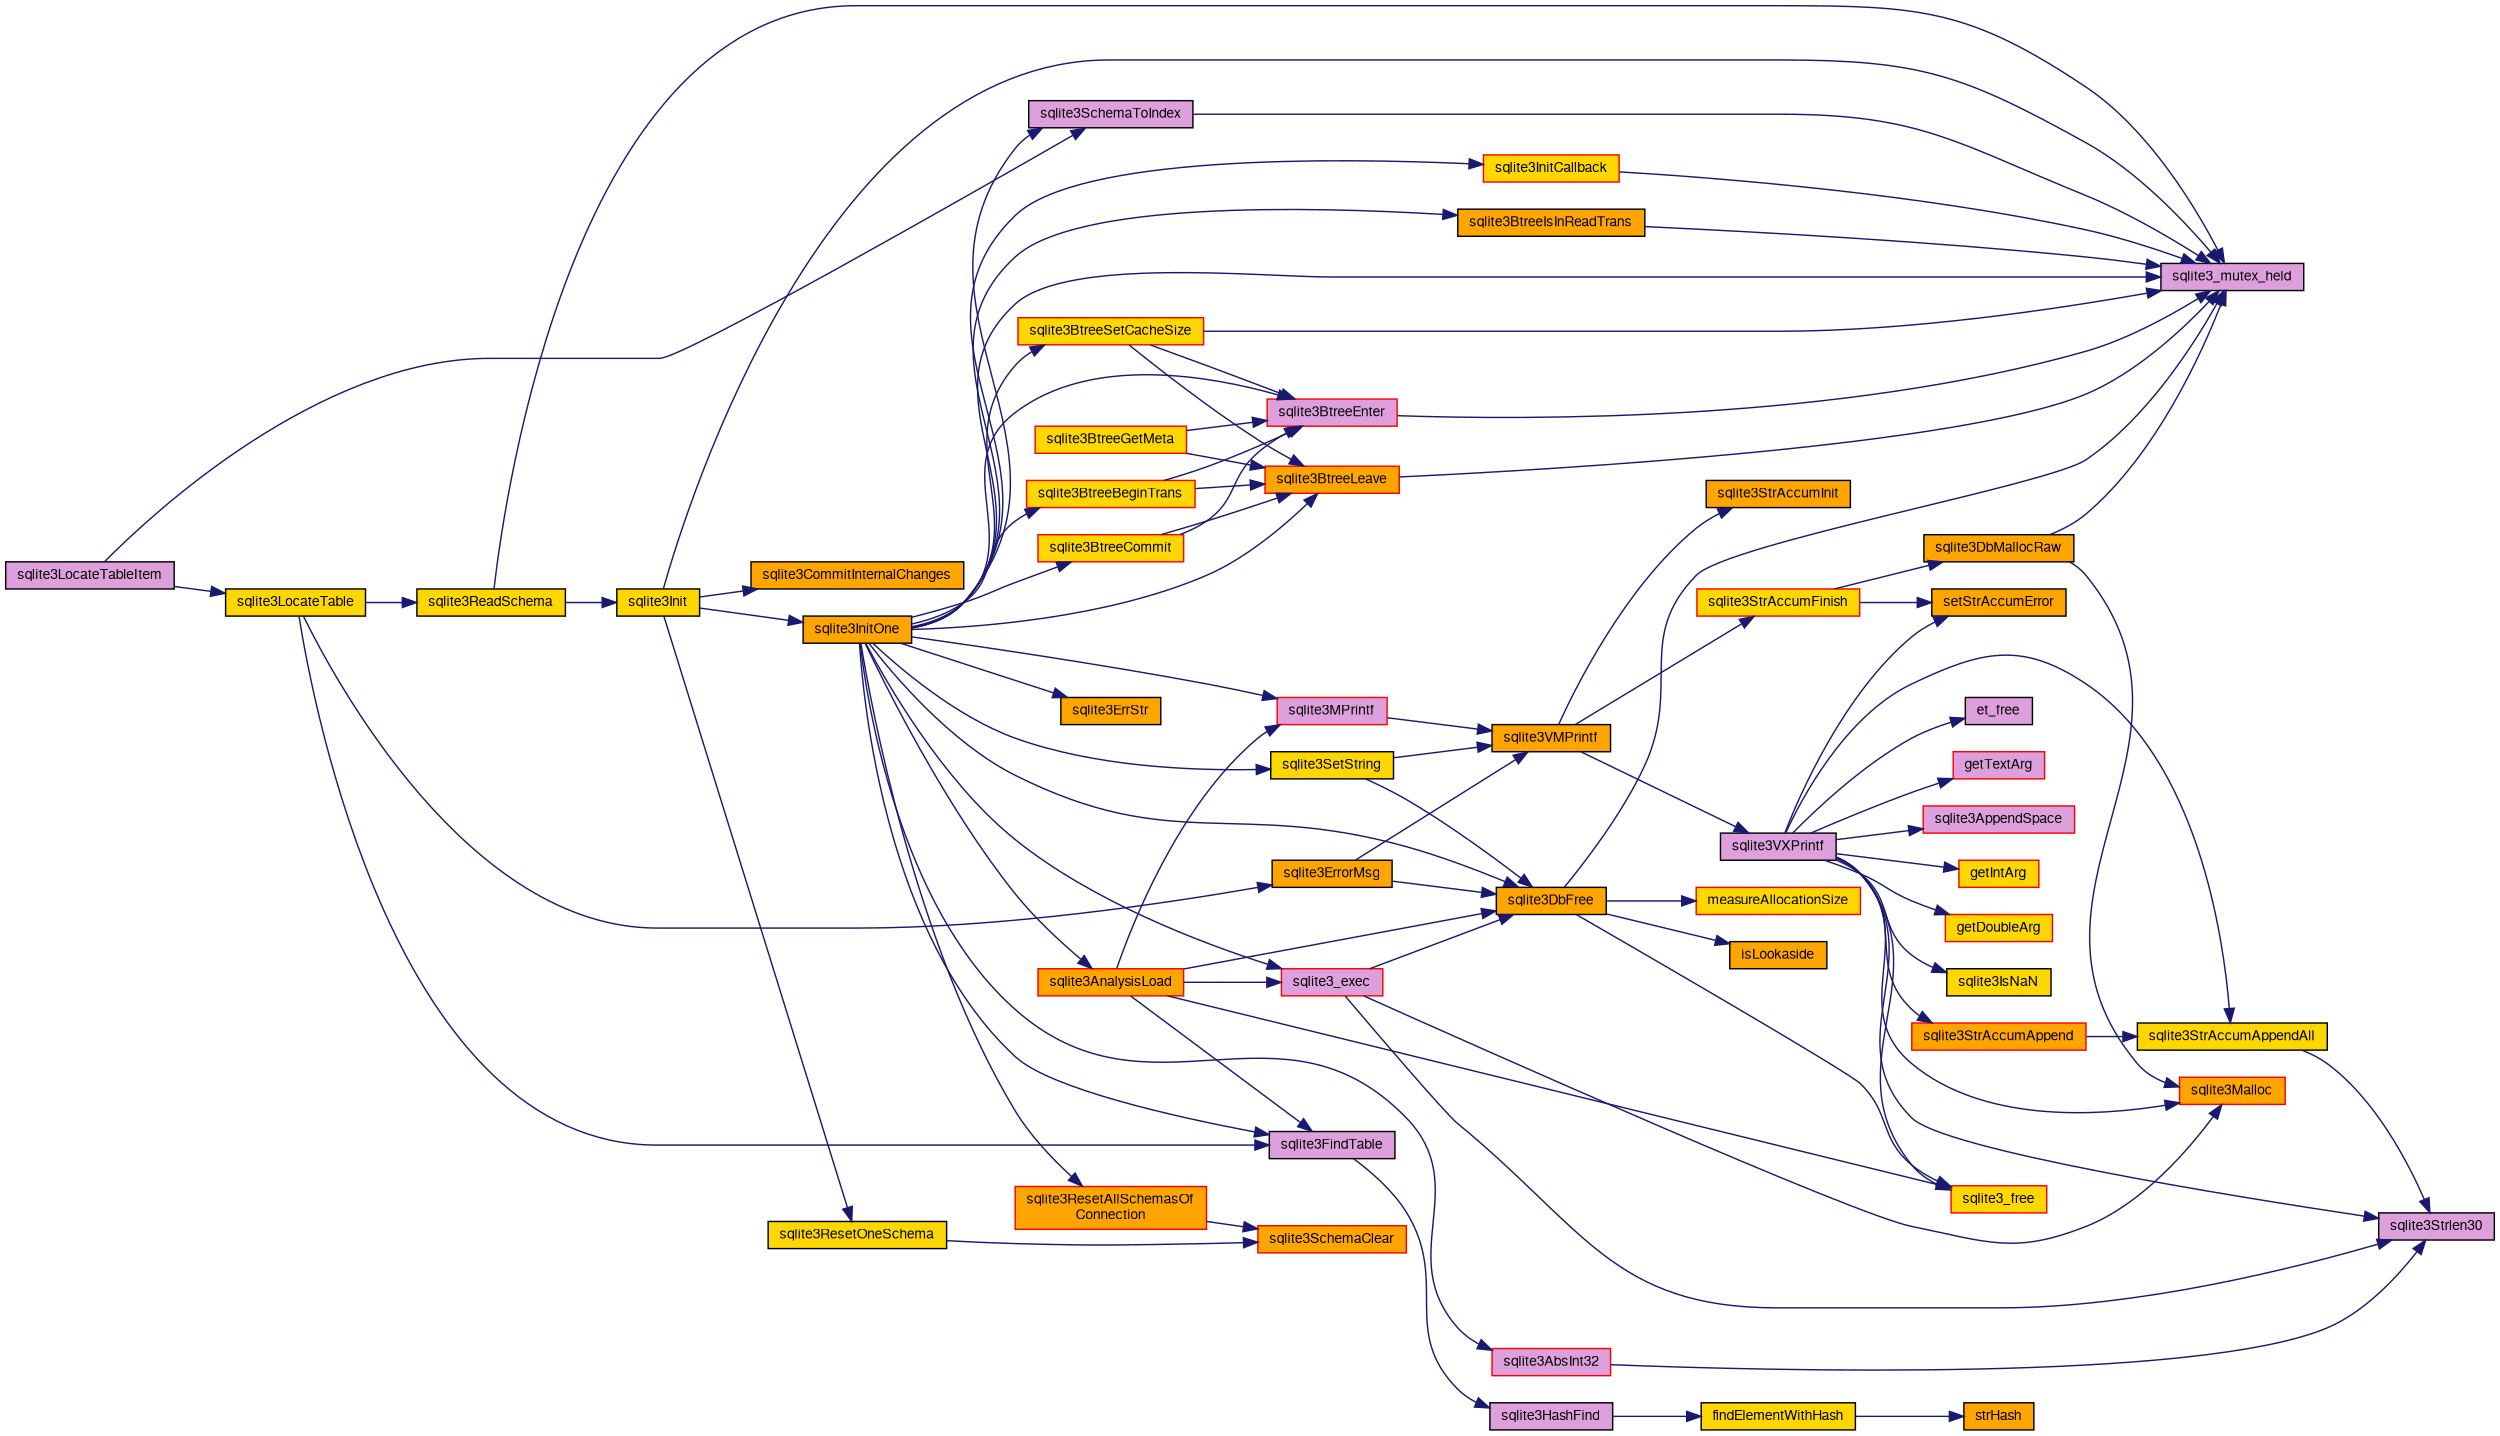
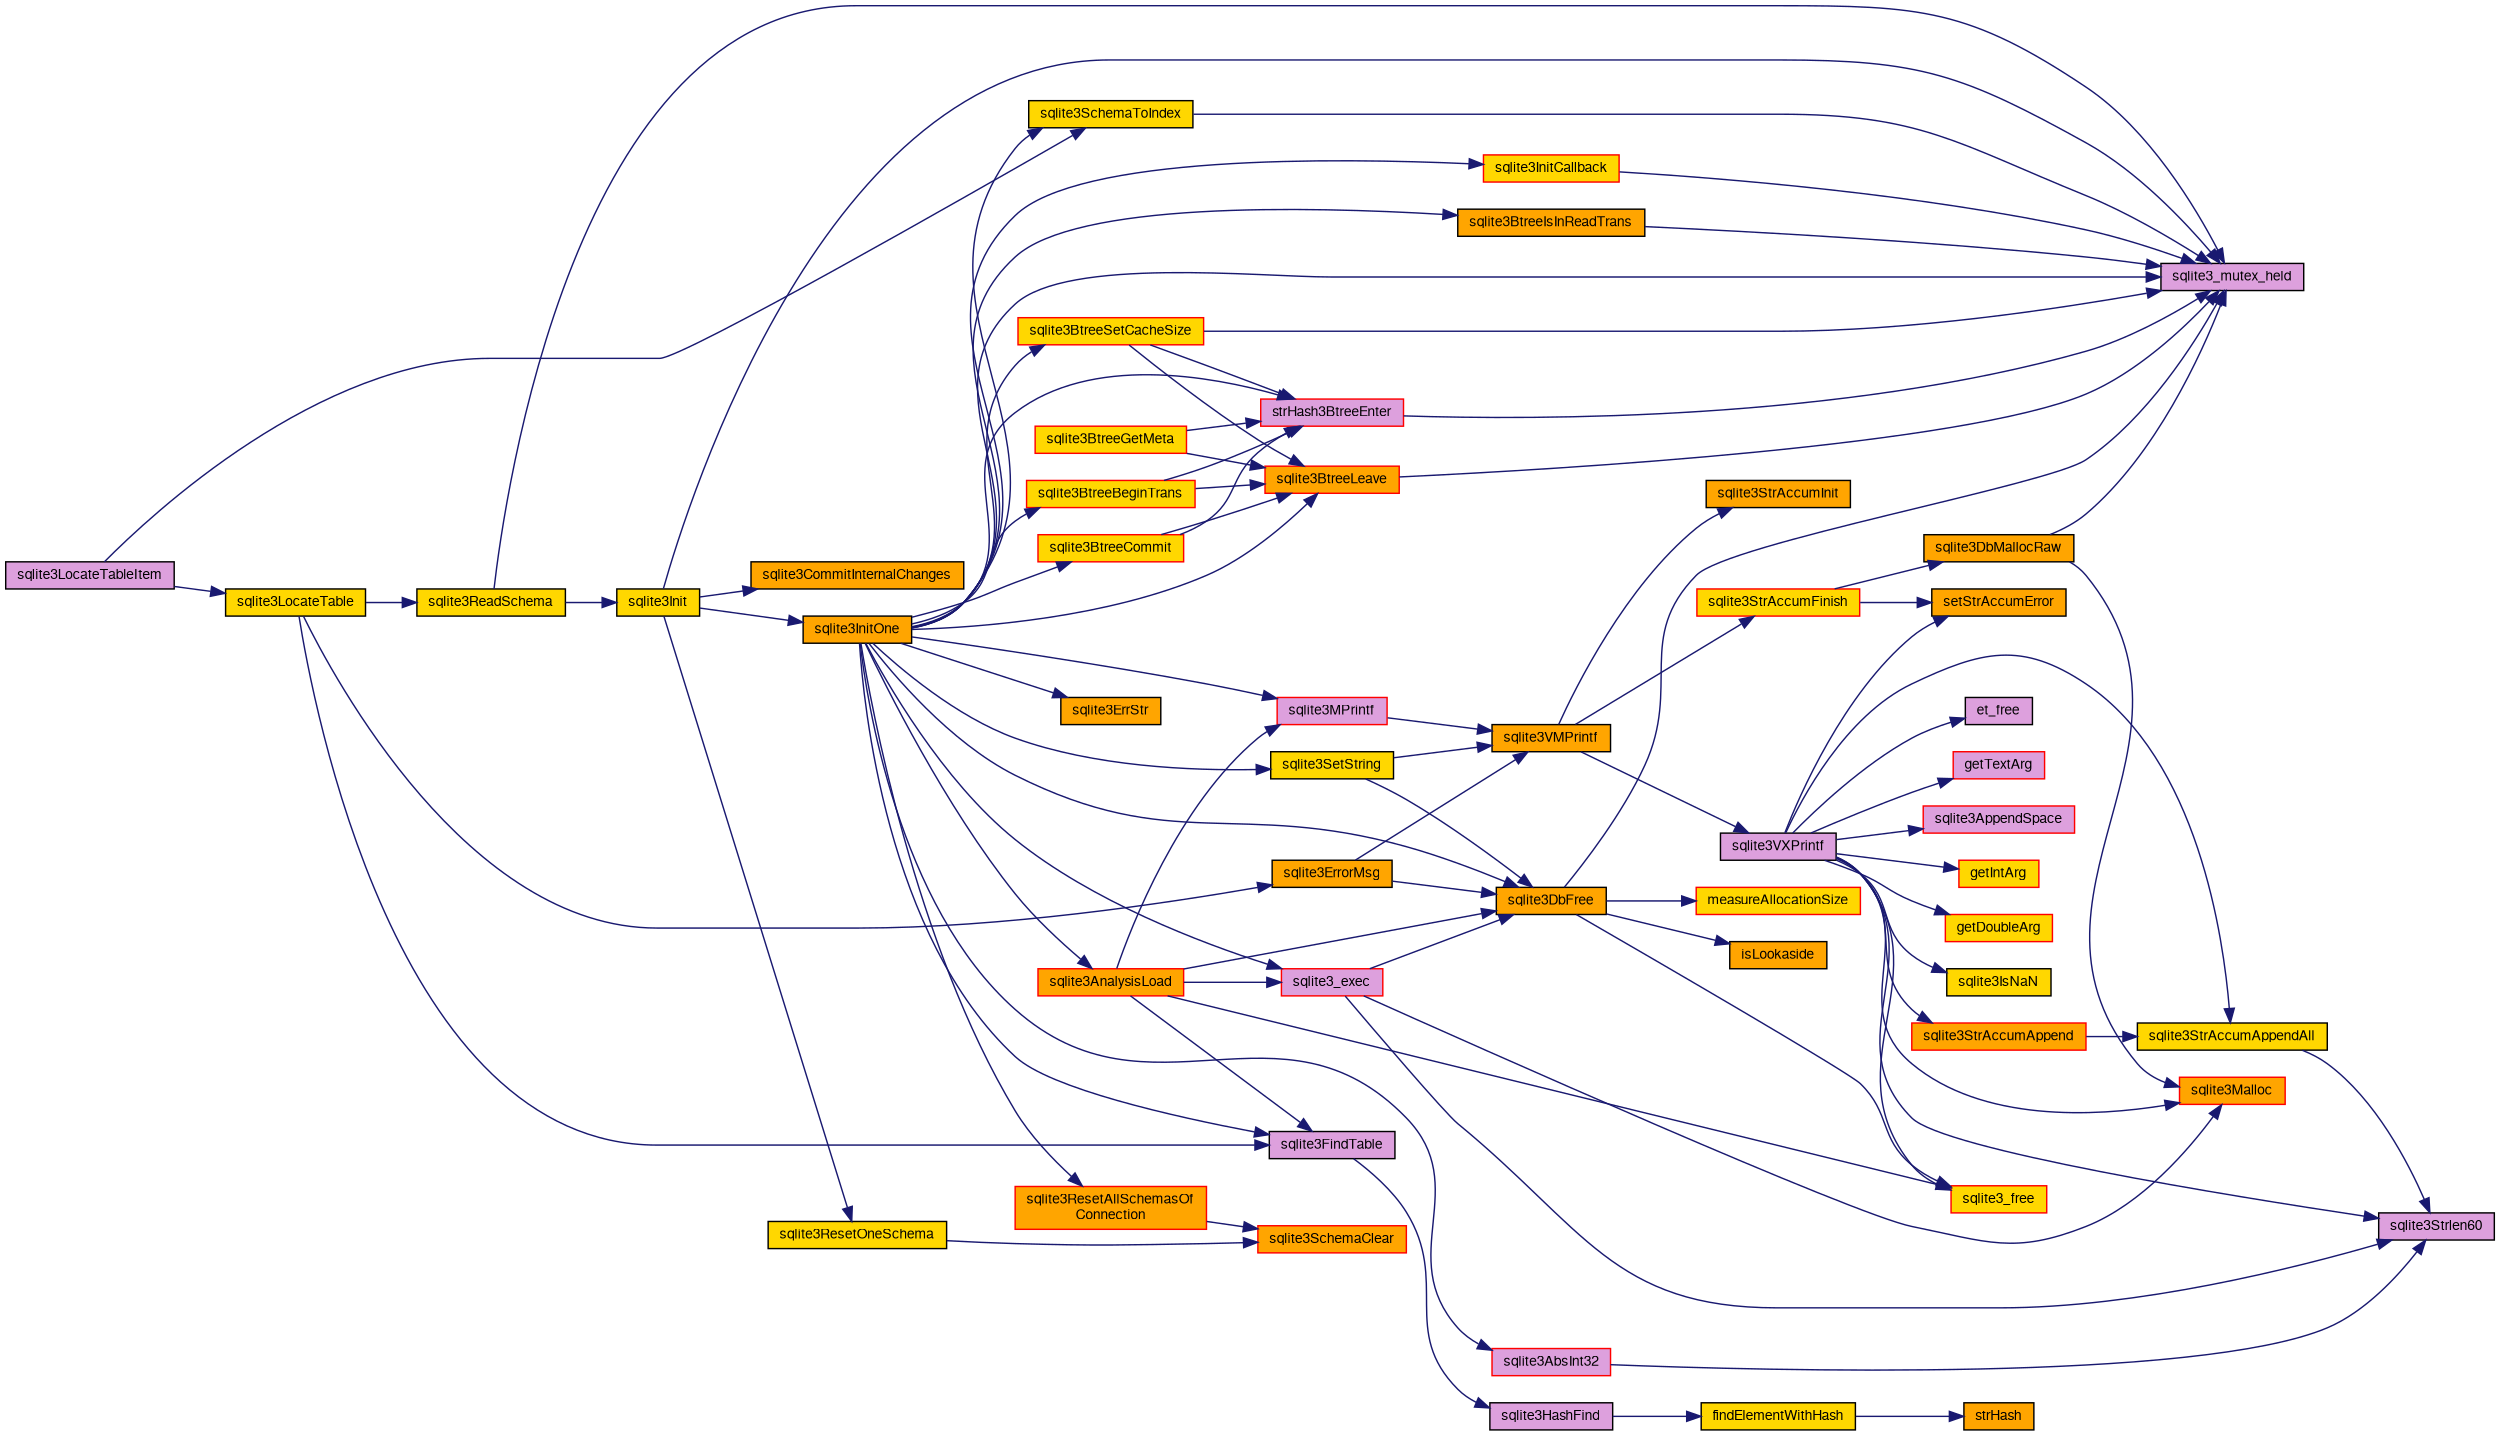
  digraph {
    rankdir=LR
    node [color=black fillcolor=gold fontname=FreeSans fontsize=10 shape=record style=filled]
    edge [color=midnightblue fontname=FreeSans fontsize=10 labelfontname=FreeSans labelfontsize=10 style=solid]
    n1 [fillcolor=plum fontcolor=black height=0.2 label=sqlite3LocateTableItem width=0.4]
-   n2 [fillcolor=plum height=0.2 label=sqlite3SchemaToIndex width=0.4]
+   n2 [height=0.2 label=sqlite3SchemaToIndex width=0.4]
    n3 [height=0.2 label=sqlite3LocateTable width=0.4]
    n4 [fillcolor=plum height=0.2 label=sqlite3_mutex_held width=0.4]
    n5 [height=0.2 label=sqlite3ReadSchema width=0.4]
    n6 [fillcolor=plum height=0.2 label=sqlite3FindTable width=0.4]
    n7 [fillcolor=orange height=0.2 label=sqlite3ErrorMsg width=0.4]
    n8 [height=0.2 label=sqlite3Init width=0.4]
    n9 [fillcolor=plum height=0.2 label=sqlite3HashFind width=0.4]
    n10 [fillcolor=orange height=0.2 label=sqlite3DbFree width=0.4]
    n11 [fillcolor=orange height=0.2 label=sqlite3VMPrintf width=0.4]
    n12 [fillcolor=orange height=0.2 label=sqlite3InitOne width=0.4]
    n13 [height=0.2 label=sqlite3ResetOneSchema width=0.4]
    n14 [fillcolor=orange height=0.2 label=sqlite3CommitInternalChanges width=0.4]
    n15 [color=red height=0.2 label=sqlite3InitCallback width=0.4]
-   n16 [color=red fillcolor=plum height=0.2 label=sqlite3BtreeEnter width=0.4]
+   n16 [color=red fillcolor=plum height=0.2 label=strHash3BtreeEnter width=0.4]
    n17 [fillcolor=orange height=0.2 label=sqlite3BtreeIsInReadTrans width=0.4]
    n18 [color=red height=0.2 label=sqlite3BtreeBeginTrans width=0.4]
    n19 [color=red fillcolor=orange height=0.2 label=sqlite3BtreeLeave width=0.4]
    n20 [height=0.2 label=sqlite3SetString width=0.4]
    n21 [fillcolor=orange height=0.2 label=sqlite3ErrStr width=0.4]
    n22 [color=red fillcolor=plum height=0.2 label=sqlite3AbsInt32 width=0.4]
    n23 [color=red height=0.2 label=sqlite3BtreeSetCacheSize width=0.4]
    n24 [color=red fillcolor=plum height=0.2 label=sqlite3MPrintf width=0.4]
    n25 [color=red fillcolor=plum height=0.2 label=sqlite3_exec width=0.4]
    n26 [color=red fillcolor=orange height=0.2 label=sqlite3AnalysisLoad width=0.4]
    n27 [color=red fillcolor=orange height=0.2 label="sqlite3ResetAllSchemasOf\lConnection" width=0.4]
    n28 [color=red height=0.2 label=sqlite3BtreeCommit width=0.4]
    n29 [color=red fillcolor=orange height=0.2 label=sqlite3SchemaClear width=0.4]
    n30 [color=red height=0.2 label=sqlite3_free width=0.4]
    n31 [color=red height=0.2 label=measureAllocationSize width=0.4]
    n32 [fillcolor=orange height=0.2 label=isLookaside width=0.4]
    n33 [color=red height=0.2 label=sqlite3BtreeGetMeta width=0.4]
-   n34 [fillcolor=plum height=0.2 label=sqlite3Strlen30 width=0.4]
+   n34 [fillcolor=plum height=0.2 label=sqlite3Strlen60 width=0.4]
    n35 [color=red fillcolor=orange height=0.2 label=sqlite3Malloc width=0.4]
    n36 [height=0.2 label=findElementWithHash width=0.4]
    n37 [fillcolor=orange height=0.2 label=strHash width=0.4]
    n38 [fillcolor=orange height=0.2 label=sqlite3StrAccumInit width=0.4]
    n39 [fillcolor=plum height=0.2 label=sqlite3VXPrintf width=0.4]
    n40 [color=red height=0.2 label=sqlite3StrAccumFinish width=0.4]
    n41 [color=red fillcolor=orange height=0.2 label=sqlite3StrAccumAppend width=0.4]
    n42 [color=red height=0.2 label=getIntArg width=0.4]
    n43 [fillcolor=orange height=0.2 label=setStrAccumError width=0.4]
    n44 [color=red height=0.2 label=getDoubleArg width=0.4]
    n45 [height=0.2 label=sqlite3IsNaN width=0.4]
    n46 [fillcolor=plum height=0.2 label=et_free width=0.4]
    n47 [color=red fillcolor=plum height=0.2 label=getTextArg width=0.4]
    n48 [height=0.2 label=sqlite3StrAccumAppendAll width=0.4]
    n49 [color=red fillcolor=plum height=0.2 label=sqlite3AppendSpace width=0.4]
    n50 [fillcolor=orange height=0.2 label=sqlite3DbMallocRaw width=0.4]
    n1 -> n2
    n1 -> n3
    n2 -> n4
    n3 -> n5
    n3 -> n6
    n3 -> n7
    n5 -> n4
    n5 -> n8
    n6 -> n9
    n7 -> n10
    n7 -> n11
    n8 -> n4
    n8 -> n12
    n8 -> n13
    n8 -> n14
    n9 -> n36
    n10 -> n4
    n10 -> n30
    n10 -> n31
    n10 -> n32
    n11 -> n38
    n11 -> n39
    n11 -> n40
    n12 -> n2
    n12 -> n4
    n12 -> n6
    n12 -> n10
    n12 -> n15
    n12 -> n16
    n12 -> n17
    n12 -> n18
    n12 -> n19
    n12 -> n20
    n12 -> n21
    n12 -> n22
    n12 -> n23
    n12 -> n24
    n12 -> n25
    n12 -> n26
    n12 -> n27
    n12 -> n28
    n13 -> n29
    n15 -> n4
    n16 -> n4
    n17 -> n4
    n18 -> n16
    n18 -> n19
    n19 -> n4
    n20 -> n10
    n20 -> n11
    n22 -> n34
    n23 -> n4
    n23 -> n16
    n23 -> n19
    n24 -> n11
    n25 -> n10
    n25 -> n34
    n25 -> n35
    n26 -> n6
    n26 -> n10
    n26 -> n24
    n26 -> n25
    n26 -> n30
    n27 -> n29
    n28 -> n16
    n28 -> n19
    n33 -> n16
    n33 -> n19
    n36 -> n37
    n39 -> n30
    n39 -> n34
    n39 -> n35
    n39 -> n41
    n39 -> n42
    n39 -> n43
    n39 -> n44
    n39 -> n45
    n39 -> n46
    n39 -> n47
    n39 -> n48
    n39 -> n49
    n40 -> n43
    n40 -> n50
    n41 -> n48
    n48 -> n34
    n50 -> n4
    n50 -> n35
  }
